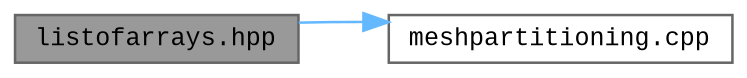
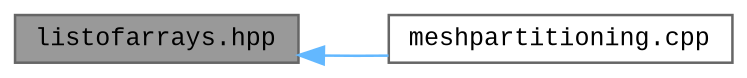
  digraph {
    rankdir=LR
    fontname="Liberation Mono"
    node [fontname="Liberation Mono" fontsize=10 shape=box style=filled]
    n1 [color=gray40 fillcolor=grey60 fontcolor=black height=0.2 label="listofarrays.hpp" width=0.4]
    n2 [color=grey40 fillcolor=white height=0.2 label="meshpartitioning.cpp" width=0.4]
-   n2 -> n1 [color=steelblue1 dir=back fontname="Liberation Mono" fontsize=10 labelfontname=Helvetica labelfontsize=10 style=solid]
+   n1 -> n2 [color=steelblue1 dir=back fontname="Liberation Mono" fontsize=10 labelfontname=Helvetica labelfontsize=10 style=solid]
  }
